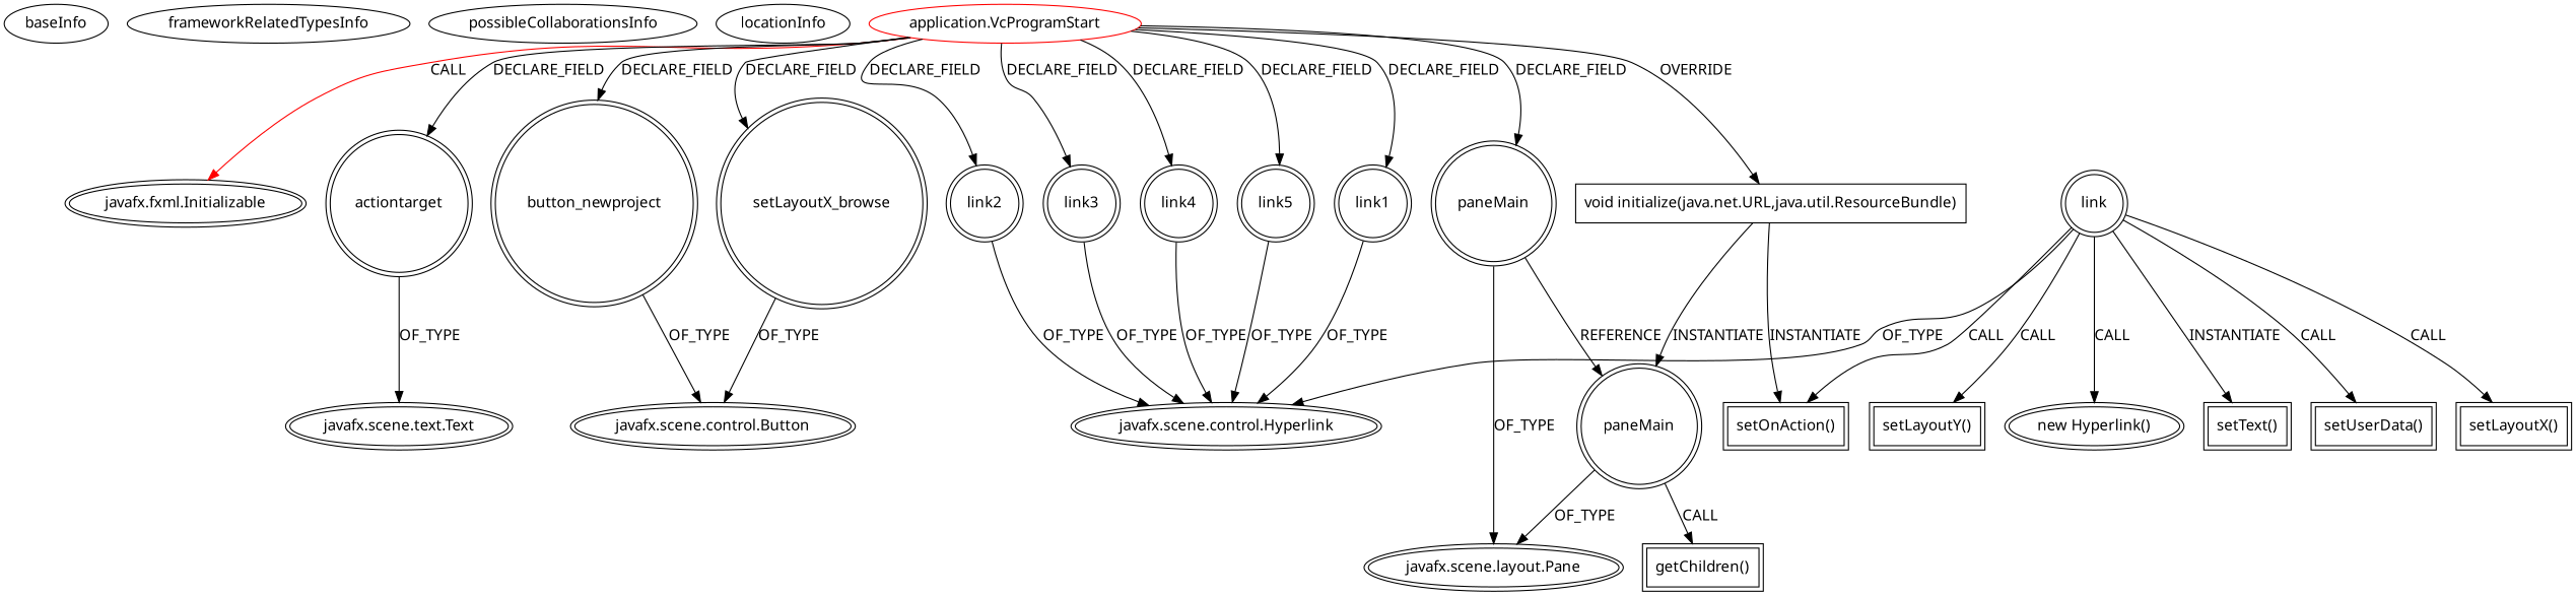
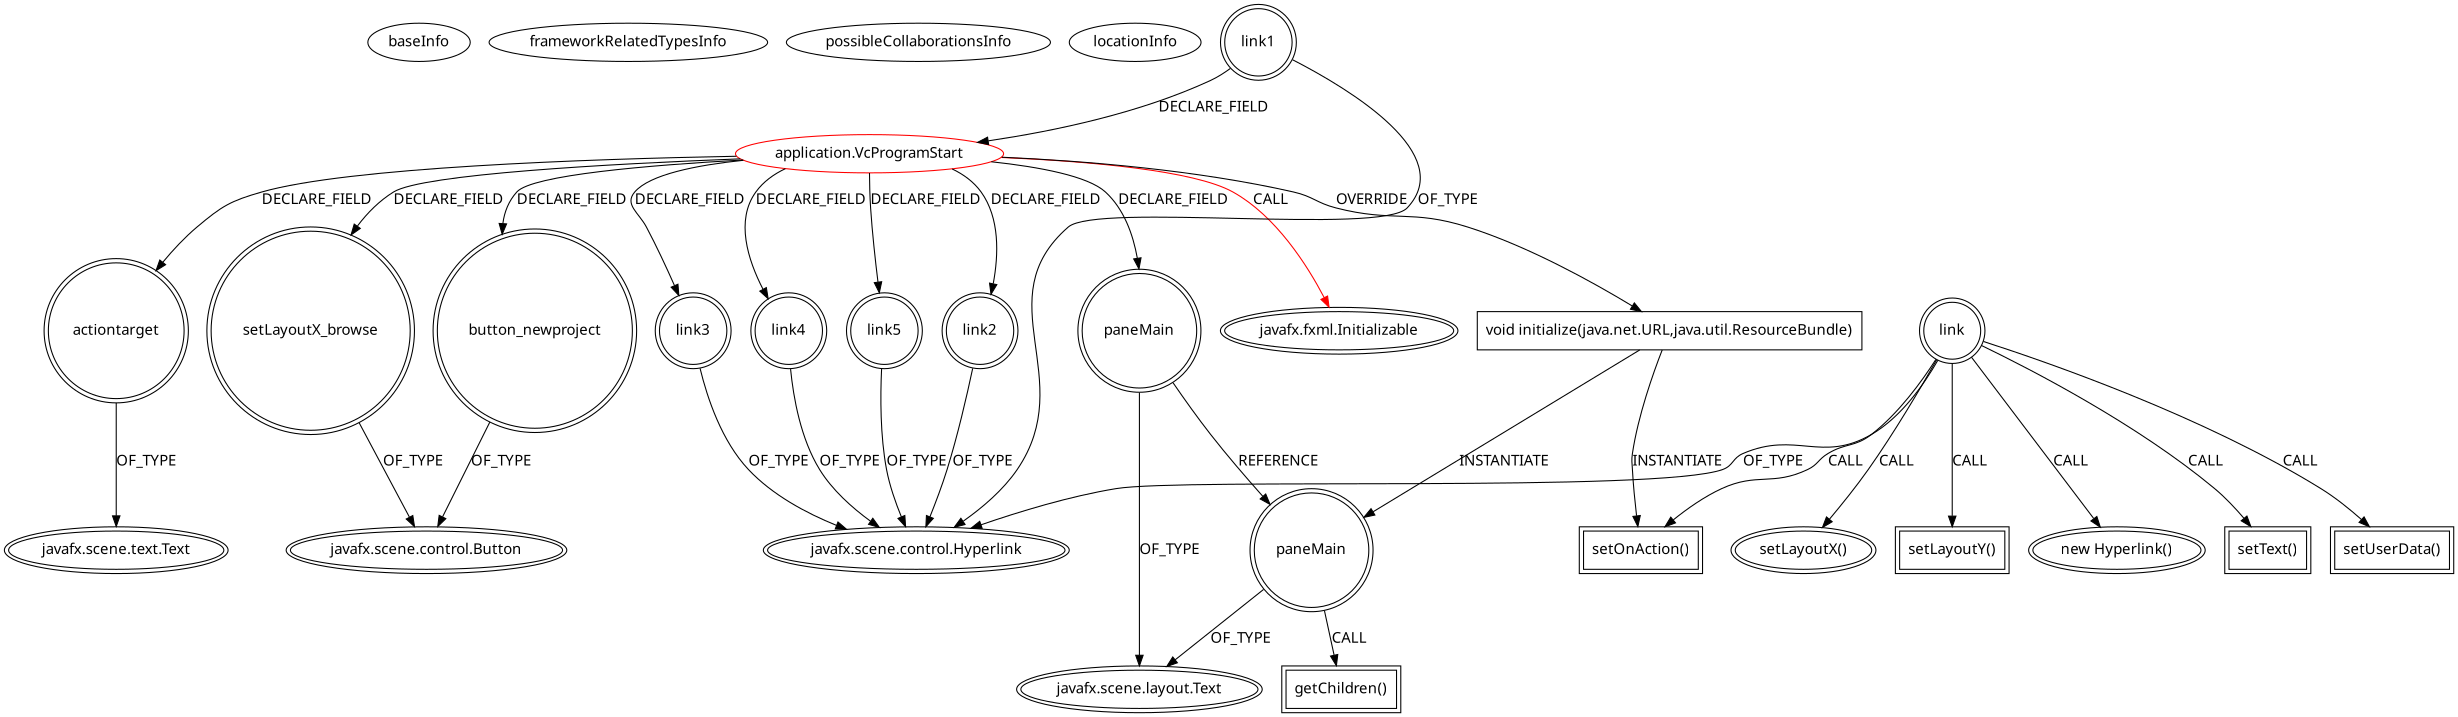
  digraph {
    fontname="Noto Sans"
    node [fontname="Noto Sans" isFrameworkType=true vertexType=FIELD_DECLARATION peripheries=2]
    edge [fontname="Noto Sans"]
    baseInfo [category=extension_graph graphId=3679 isAnonymous=false possibleRelation=false isFrameworkType="" vertexType="" peripheries=""]
    frameworkRelatedTypesInfo [0="javafx.fxml.Initializable" isFrameworkType="" vertexType="" peripheries=""]
    possibleCollaborationsInfo [isFrameworkType="" vertexType="" peripheries=""]
    locationInfo [contextSignature=VcProgramStart filePath="/mrempala-sp/sp-master/src/application/VcProgramStart.java" graphId=3679 projectName="mrempala-sp" isFrameworkType="" vertexType="" peripheries=""]
    n5 [color=red isFrameworkType=false label="application.VcProgramStart" vertexType=ROOT_CLIENT_CLASS_DECLARATION peripheries=""]
    n6 [label="javafx.fxml.Initializable" vertexType=FRAMEWORK_INTERFACE_TYPE]
    n7 [label=actiontarget shape=circle]
    n8 [label=setLayoutX_browse shape=circle]
    n9 [label=button_newproject shape=circle]
    n10 [label=link1 shape=circle]
    n11 [label=link2 shape=circle]
    n12 [label=link3 shape=circle]
    n13 [label=link4 shape=circle]
    n14 [label=link5 shape=circle]
    n15 [label=paneMain shape=circle]
    n16 [isFrameworkType=false label="void initialize(java.net.URL,java.util.ResourceBundle)" shape=box vertexType=OVERRIDING_METHOD_DECLARATION peripheries=""]
    n17 [label="javafx.scene.text.Text" vertexType=FRAMEWORK_CLASS_TYPE]
    n18 [label="javafx.scene.control.Button" vertexType=FRAMEWORK_CLASS_TYPE]
    n19 [label="javafx.scene.control.Hyperlink" vertexType=FRAMEWORK_CLASS_TYPE]
-   n20 [label="javafx.scene.layout.Pane" vertexType=FRAMEWORK_CLASS_TYPE]
+   n20 [label="javafx.scene.layout.Text" vertexType=FRAMEWORK_CLASS_TYPE]
    n21 [label=paneMain shape=circle vertexType=VARIABLE_EXPRESION]
    n22 [label="setOnAction()" shape=box vertexType=INSIDE_CALL]
    n23 [label="getChildren()" shape=box vertexType=INSIDE_CALL]
    n24 [label=link shape=circle vertexType=VARIABLE_EXPRESION]
    n25 [label="new Hyperlink()" vertexType=CONSTRUCTOR_CALL]
    n26 [label="setText()" shape=box vertexType=INSIDE_CALL]
    n27 [label="setUserData()" shape=box vertexType=INSIDE_CALL]
-   n28 [label="setLayoutX()" shape=box vertexType=INSIDE_CALL]
+   n28 [label="setLayoutX()" shape=ellipse vertexType=INSIDE_CALL]
    n29 [label="setLayoutY()" shape=box vertexType=INSIDE_CALL]
    n5 -> n6 [color=red label=CALL]
    n5 -> n7 [label=DECLARE_FIELD]
    n5 -> n8 [label=DECLARE_FIELD]
    n5 -> n9 [label=DECLARE_FIELD]
-   n5 -> n10 [label=DECLARE_FIELD]
+   n10 -> n5 [label=DECLARE_FIELD]
    n5 -> n11 [label=DECLARE_FIELD]
    n5 -> n12 [label=DECLARE_FIELD]
    n5 -> n13 [label=DECLARE_FIELD]
    n5 -> n14 [label=DECLARE_FIELD]
    n5 -> n15 [label=DECLARE_FIELD]
    n5 -> n16 [label=OVERRIDE]
    n7 -> n17 [label=OF_TYPE]
    n8 -> n18 [label=OF_TYPE]
    n9 -> n18 [label=OF_TYPE]
    n10 -> n19 [label=OF_TYPE]
    n11 -> n19 [label=OF_TYPE]
    n12 -> n19 [label=OF_TYPE]
    n13 -> n19 [label=OF_TYPE]
    n14 -> n19 [label=OF_TYPE]
    n15 -> n20 [label=OF_TYPE]
    n15 -> n21 [label=REFERENCE]
    n16 -> n21 [label=INSTANTIATE]
    n16 -> n22 [label=INSTANTIATE]
    n21 -> n20 [label=OF_TYPE]
    n21 -> n23 [label=CALL]
    n24 -> n19 [label=OF_TYPE]
    n24 -> n22 [label=CALL]
    n24 -> n25 [label=CALL]
-   n24 -> n26 [label=INSTANTIATE]
+   n24 -> n26 [label=CALL]
    n24 -> n27 [label=CALL]
    n24 -> n28 [label=CALL]
    n24 -> n29 [label=CALL]
  }
